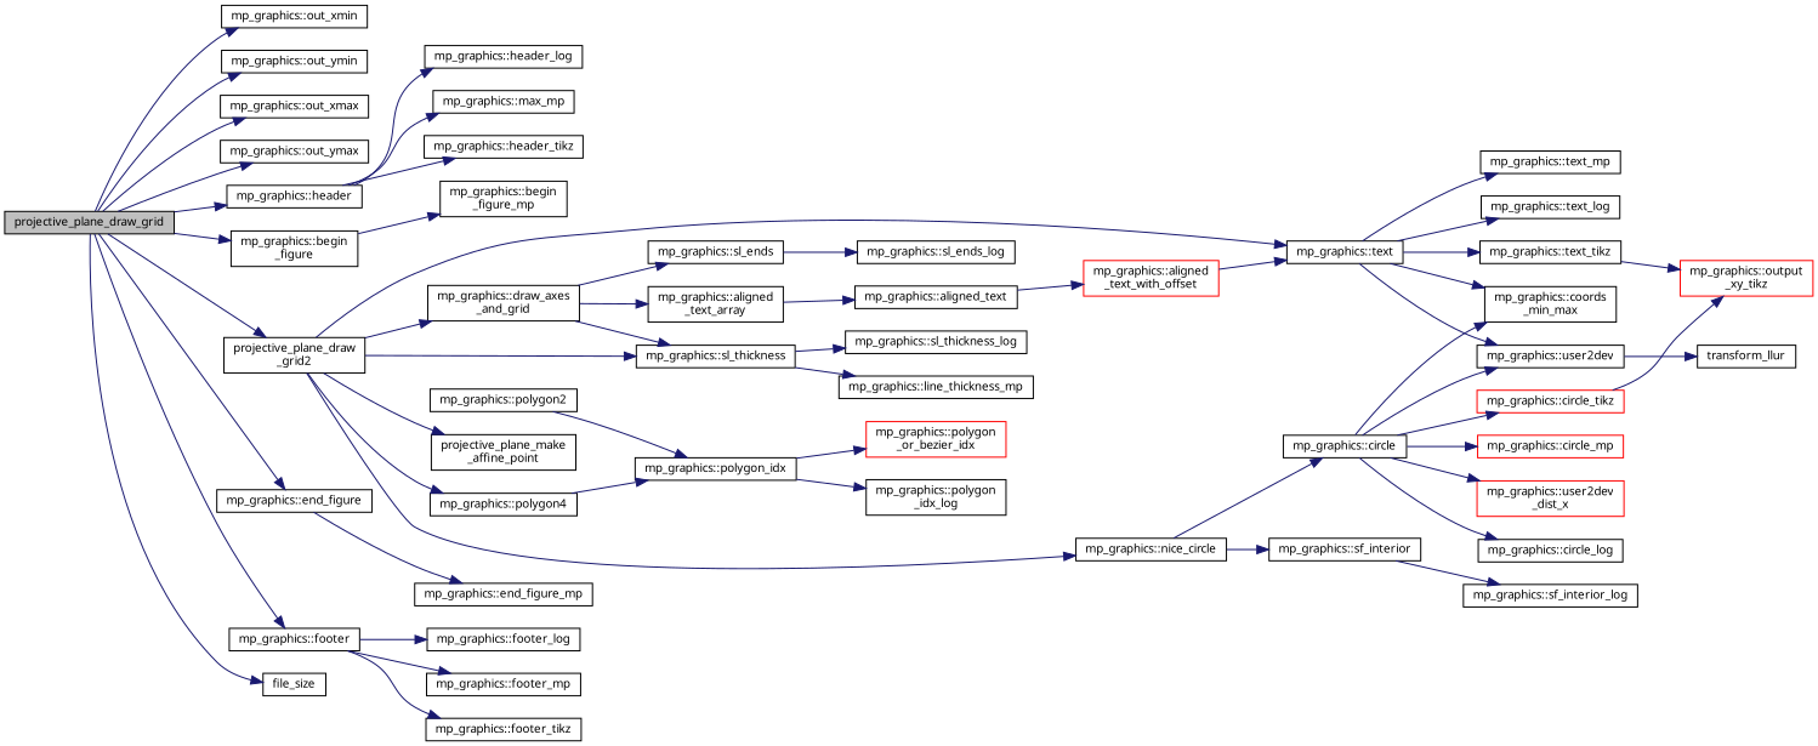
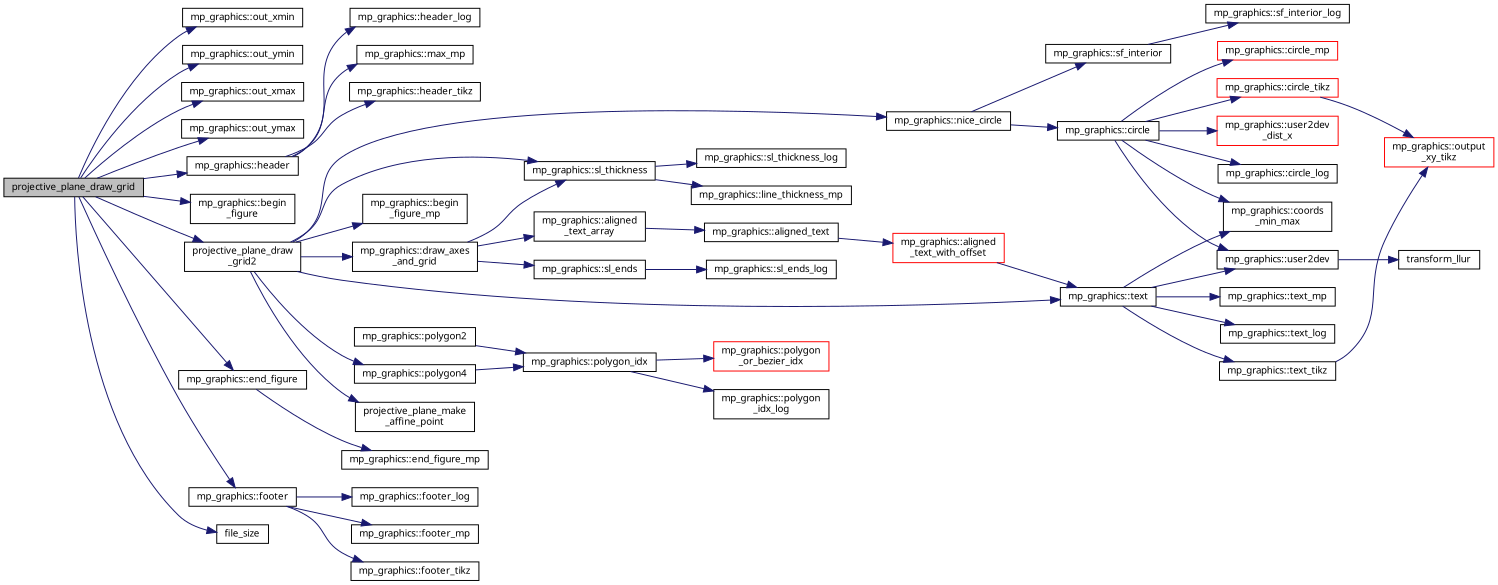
  digraph {
    fontname="Noto Sans"
    rankdir=LR
    node [color=black fillcolor=white fontname="Noto Sans" fontsize=10 shape=record style=filled]
    edge [color=midnightblue fontname="Noto Sans" fontsize=10 labelfontname=Helvetica labelfontsize=10 style=solid]
    n1 [fillcolor=grey75 fontcolor=black height=0.2 label=projective_plane_draw_grid width=0.4]
    n2 [height=0.2 label="mp_graphics::out_xmin" width=0.4]
    n3 [height=0.2 label="mp_graphics::out_ymin" width=0.4]
    n4 [height=0.2 label="mp_graphics::out_xmax" width=0.4]
    n5 [height=0.2 label="mp_graphics::out_ymax" width=0.4]
    n6 [height=0.2 label="mp_graphics::header" width=0.4]
    n7 [height=0.2 label="mp_graphics::begin\l_figure" width=0.4]
    n8 [height=0.2 label="projective_plane_draw\l_grid2" width=0.4]
    n9 [height=0.2 label="mp_graphics::end_figure" width=0.4]
    n10 [height=0.2 label="mp_graphics::footer" width=0.4]
    n11 [height=0.2 label=file_size width=0.4]
    n12 [height=0.2 label="mp_graphics::header_log" width=0.4]
    n13 [height=0.2 label="mp_graphics::max_mp" width=0.4]
    n14 [height=0.2 label="mp_graphics::header_tikz" width=0.4]
    n15 [height=0.2 label="mp_graphics::begin\l_figure_mp" width=0.4]
    n16 [height=0.2 label="mp_graphics::draw_axes\l_and_grid" width=0.4]
    n17 [height=0.2 label="mp_graphics::sl_thickness" width=0.4]
    n18 [height=0.2 label="mp_graphics::text" width=0.4]
    n19 [height=0.2 label="projective_plane_make\l_affine_point" width=0.4]
    n20 [height=0.2 label="mp_graphics::polygon4" width=0.4]
    n21 [height=0.2 label="mp_graphics::nice_circle" width=0.4]
    n22 [height=0.2 label="mp_graphics::end_figure_mp" width=0.4]
    n23 [height=0.2 label="mp_graphics::footer_log" width=0.4]
    n24 [height=0.2 label="mp_graphics::footer_mp" width=0.4]
    n25 [height=0.2 label="mp_graphics::footer_tikz" width=0.4]
    n26 [height=0.2 label="mp_graphics::sl_ends" width=0.4]
    n27 [height=0.2 label="mp_graphics::aligned\l_text_array" width=0.4]
    n28 [height=0.2 label="mp_graphics::line_thickness_mp" width=0.4]
    n29 [height=0.2 label="mp_graphics::sl_thickness_log" width=0.4]
    n30 [height=0.2 label="mp_graphics::coords\l_min_max" width=0.4]
    n31 [height=0.2 label="mp_graphics::user2dev" width=0.4]
    n32 [height=0.2 label="mp_graphics::text_log" width=0.4]
    n33 [height=0.2 label="mp_graphics::text_mp" width=0.4]
    n34 [height=0.2 label="mp_graphics::text_tikz" width=0.4]
    n35 [height=0.2 label="mp_graphics::polygon_idx" width=0.4]
    n36 [height=0.2 label="mp_graphics::sf_interior" width=0.4]
    n37 [height=0.2 label="mp_graphics::circle" width=0.4]
    n38 [height=0.2 label="mp_graphics::sl_ends_log" width=0.4]
    n39 [height=0.2 label="mp_graphics::polygon2" width=0.4]
    n40 [height=0.2 label="mp_graphics::aligned_text" width=0.4]
    n41 [height=0.2 label="mp_graphics::polygon\l_idx_log" width=0.4]
    n42 [color=red height=0.2 label="mp_graphics::polygon\l_or_bezier_idx" width=0.4]
    n43 [color=red height=0.2 label="mp_graphics::aligned\l_text_with_offset" width=0.4]
    n44 [height=0.2 label=transform_llur width=0.4]
    n45 [color=red height=0.2 label="mp_graphics::output\l_xy_tikz" width=0.4]
    n46 [height=0.2 label="mp_graphics::sf_interior_log" width=0.4]
    n47 [color=red height=0.2 label="mp_graphics::user2dev\l_dist_x" width=0.4]
    n48 [height=0.2 label="mp_graphics::circle_log" width=0.4]
    n49 [color=red height=0.2 label="mp_graphics::circle_mp" width=0.4]
    n50 [color=red height=0.2 label="mp_graphics::circle_tikz" width=0.4]
    n1 -> n2
    n1 -> n3
    n1 -> n4
    n1 -> n5
    n1 -> n6
    n1 -> n7
    n1 -> n8
    n1 -> n9
    n1 -> n10
    n1 -> n11
    n6 -> n12
    n6 -> n13
    n6 -> n14
-   n7 -> n15
+   n8 -> n15
    n8 -> n16
    n8 -> n17
    n8 -> n18
    n8 -> n19
    n8 -> n20
    n8 -> n21
    n9 -> n22
    n10 -> n23
    n10 -> n24
    n10 -> n25
    n16 -> n17
    n16 -> n26
    n16 -> n27
    n17 -> n28
    n17 -> n29
    n18 -> n30
    n18 -> n31
    n18 -> n32
    n18 -> n33
    n18 -> n34
    n20 -> n35
    n21 -> n36
    n21 -> n37
    n26 -> n38
    n27 -> n40
    n31 -> n44
    n34 -> n45
    n35 -> n41
    n35 -> n42
    n36 -> n46
    n37 -> n30
    n37 -> n31
    n37 -> n47
    n37 -> n48
    n37 -> n49
    n37 -> n50
    n39 -> n35
    n40 -> n43
    n43 -> n18
    n50 -> n45
  }
